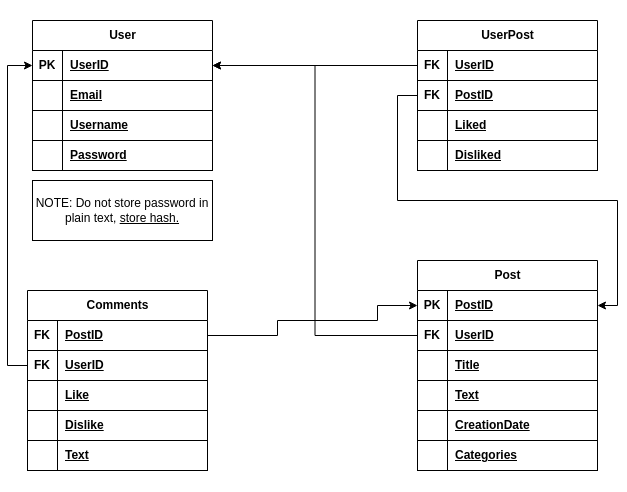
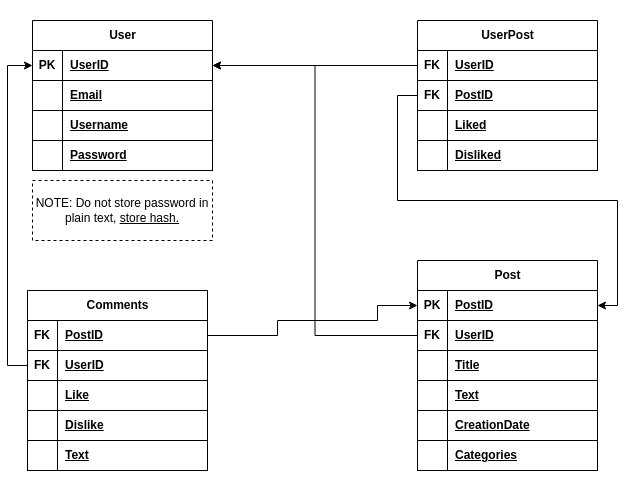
  <mxCell id="0" />
  <mxCell id="1" parent="0" />
  <mxCell id="2" value="" style="group" vertex="1" connectable="0" parent="1"><mxGeometry x="25" y="20" width="180" height="220" as="geometry" /></mxCell>
  <mxCell id="3" value="User" style="shape=table;startSize=30;container=1;collapsible=1;childLayout=tableLayout;fixedRows=1;rowLines=0;fontStyle=1;align=center;resizeLast=1;html=1;" vertex="1" parent="2"><mxGeometry width="180" height="150" as="geometry" /></mxCell>
  <mxCell id="4" style="shape=tableRow;horizontal=0;startSize=0;swimlaneHead=0;swimlaneBody=0;fillColor=none;collapsible=0;dropTarget=0;points=[[0,0.5],[1,0.5]];portConstraint=eastwest;top=0;left=0;right=0;bottom=1;" vertex="1" parent="3"><mxGeometry y="30" width="180" height="30" as="geometry" /></mxCell>
  <mxCell id="5" value="PK" style="shape=partialRectangle;connectable=0;fillColor=none;top=0;left=0;bottom=0;right=0;fontStyle=1;overflow=hidden;whiteSpace=wrap;html=1;" vertex="1" parent="4"><mxGeometry width="30" height="30" as="geometry"><mxRectangle width="30" height="30" as="alternateBounds" /></mxGeometry></mxCell>
  <mxCell id="6" value="UserID" style="shape=partialRectangle;connectable=0;fillColor=none;top=0;left=0;bottom=0;right=0;align=left;spacingLeft=6;fontStyle=5;overflow=hidden;whiteSpace=wrap;html=1;" vertex="1" parent="4"><mxGeometry x="30" width="150" height="30" as="geometry"><mxRectangle width="150" height="30" as="alternateBounds" /></mxGeometry></mxCell>
  <mxCell id="7" style="shape=tableRow;horizontal=0;startSize=0;swimlaneHead=0;swimlaneBody=0;fillColor=none;collapsible=0;dropTarget=0;points=[[0,0.5],[1,0.5]];portConstraint=eastwest;top=0;left=0;right=0;bottom=1;" vertex="1" parent="3"><mxGeometry y="60" width="180" height="30" as="geometry" /></mxCell>
  <mxCell id="8" style="shape=partialRectangle;connectable=0;fillColor=none;top=0;left=0;bottom=0;right=0;fontStyle=1;overflow=hidden;whiteSpace=wrap;html=1;" vertex="1" parent="7"><mxGeometry width="30" height="30" as="geometry"><mxRectangle width="30" height="30" as="alternateBounds" /></mxGeometry></mxCell>
  <mxCell id="9" value="Email" style="shape=partialRectangle;connectable=0;fillColor=none;top=0;left=0;bottom=0;right=0;align=left;spacingLeft=6;fontStyle=5;overflow=hidden;whiteSpace=wrap;html=1;" vertex="1" parent="7"><mxGeometry x="30" width="150" height="30" as="geometry"><mxRectangle width="150" height="30" as="alternateBounds" /></mxGeometry></mxCell>
  <mxCell id="10" style="shape=tableRow;horizontal=0;startSize=0;swimlaneHead=0;swimlaneBody=0;fillColor=none;collapsible=0;dropTarget=0;points=[[0,0.5],[1,0.5]];portConstraint=eastwest;top=0;left=0;right=0;bottom=1;" vertex="1" parent="3"><mxGeometry y="90" width="180" height="30" as="geometry" /></mxCell>
  <mxCell id="11" style="shape=partialRectangle;connectable=0;fillColor=none;top=0;left=0;bottom=0;right=0;fontStyle=1;overflow=hidden;whiteSpace=wrap;html=1;" vertex="1" parent="10"><mxGeometry width="30" height="30" as="geometry"><mxRectangle width="30" height="30" as="alternateBounds" /></mxGeometry></mxCell>
  <mxCell id="12" value="Username" style="shape=partialRectangle;connectable=0;fillColor=none;top=0;left=0;bottom=0;right=0;align=left;spacingLeft=6;fontStyle=5;overflow=hidden;whiteSpace=wrap;html=1;" vertex="1" parent="10"><mxGeometry x="30" width="150" height="30" as="geometry"><mxRectangle width="150" height="30" as="alternateBounds" /></mxGeometry></mxCell>
  <mxCell id="13" style="shape=tableRow;horizontal=0;startSize=0;swimlaneHead=0;swimlaneBody=0;fillColor=none;collapsible=0;dropTarget=0;points=[[0,0.5],[1,0.5]];portConstraint=eastwest;top=0;left=0;right=0;bottom=1;" vertex="1" parent="3"><mxGeometry y="120" width="180" height="30" as="geometry" /></mxCell>
  <mxCell id="14" style="shape=partialRectangle;connectable=0;fillColor=none;top=0;left=0;bottom=0;right=0;fontStyle=1;overflow=hidden;whiteSpace=wrap;html=1;" vertex="1" parent="13"><mxGeometry width="30" height="30" as="geometry"><mxRectangle width="30" height="30" as="alternateBounds" /></mxGeometry></mxCell>
  <mxCell id="15" value="Password" style="shape=partialRectangle;connectable=0;fillColor=none;top=0;left=0;bottom=0;right=0;align=left;spacingLeft=6;fontStyle=5;overflow=hidden;whiteSpace=wrap;html=1;" vertex="1" parent="13"><mxGeometry x="30" width="150" height="30" as="geometry"><mxRectangle width="150" height="30" as="alternateBounds" /></mxGeometry></mxCell>
- <mxCell id="16" value="NOTE: Do not store password in plain text, &lt;u&gt;store hash.&lt;/u&gt;" style="rounded=0;whiteSpace=wrap;html=1;" vertex="1" parent="2"><mxGeometry y="160" width="180" height="60" as="geometry" /></mxCell>
+ <mxCell id="16" value="NOTE: Do not store password in plain text, &lt;u&gt;store hash.&lt;/u&gt;" style="rounded=0;whiteSpace=wrap;html=1;dashed=1;" vertex="1" parent="2"><mxGeometry y="160" width="180" height="60" as="geometry" /></mxCell>
  <mxCell id="17" value="UserPost" style="shape=table;startSize=30;container=1;collapsible=1;childLayout=tableLayout;fixedRows=1;rowLines=0;fontStyle=1;align=center;resizeLast=1;html=1;" vertex="1" parent="1"><mxGeometry x="410" y="20" width="180" height="150" as="geometry" /></mxCell>
  <mxCell id="18" value="" style="shape=tableRow;horizontal=0;startSize=0;swimlaneHead=0;swimlaneBody=0;fillColor=none;collapsible=0;dropTarget=0;points=[[0,0.5],[1,0.5]];portConstraint=eastwest;top=0;left=0;right=0;bottom=1;" vertex="1" parent="17"><mxGeometry y="30" width="180" height="30" as="geometry" /></mxCell>
  <mxCell id="19" value="FK" style="shape=partialRectangle;connectable=0;fillColor=none;top=0;left=0;bottom=0;right=0;fontStyle=1;overflow=hidden;whiteSpace=wrap;html=1;" vertex="1" parent="18"><mxGeometry width="30" height="30" as="geometry"><mxRectangle width="30" height="30" as="alternateBounds" /></mxGeometry></mxCell>
  <mxCell id="20" value="UserID" style="shape=partialRectangle;connectable=0;fillColor=none;top=0;left=0;bottom=0;right=0;align=left;spacingLeft=6;fontStyle=5;overflow=hidden;whiteSpace=wrap;html=1;" vertex="1" parent="18"><mxGeometry x="30" width="150" height="30" as="geometry"><mxRectangle width="150" height="30" as="alternateBounds" /></mxGeometry></mxCell>
  <mxCell id="21" style="shape=tableRow;horizontal=0;startSize=0;swimlaneHead=0;swimlaneBody=0;fillColor=none;collapsible=0;dropTarget=0;points=[[0,0.5],[1,0.5]];portConstraint=eastwest;top=0;left=0;right=0;bottom=1;" vertex="1" parent="17"><mxGeometry y="60" width="180" height="30" as="geometry" /></mxCell>
  <mxCell id="22" value="FK" style="shape=partialRectangle;connectable=0;fillColor=none;top=0;left=0;bottom=0;right=0;fontStyle=1;overflow=hidden;whiteSpace=wrap;html=1;" vertex="1" parent="21"><mxGeometry width="30" height="30" as="geometry"><mxRectangle width="30" height="30" as="alternateBounds" /></mxGeometry></mxCell>
  <mxCell id="23" value="PostID" style="shape=partialRectangle;connectable=0;fillColor=none;top=0;left=0;bottom=0;right=0;align=left;spacingLeft=6;fontStyle=5;overflow=hidden;whiteSpace=wrap;html=1;" vertex="1" parent="21"><mxGeometry x="30" width="150" height="30" as="geometry"><mxRectangle width="150" height="30" as="alternateBounds" /></mxGeometry></mxCell>
  <mxCell id="24" style="shape=tableRow;horizontal=0;startSize=0;swimlaneHead=0;swimlaneBody=0;fillColor=none;collapsible=0;dropTarget=0;points=[[0,0.5],[1,0.5]];portConstraint=eastwest;top=0;left=0;right=0;bottom=1;" vertex="1" parent="17"><mxGeometry y="90" width="180" height="30" as="geometry" /></mxCell>
  <mxCell id="25" style="shape=partialRectangle;connectable=0;fillColor=none;top=0;left=0;bottom=0;right=0;fontStyle=1;overflow=hidden;whiteSpace=wrap;html=1;" vertex="1" parent="24"><mxGeometry width="30" height="30" as="geometry"><mxRectangle width="30" height="30" as="alternateBounds" /></mxGeometry></mxCell>
  <mxCell id="26" value="Liked" style="shape=partialRectangle;connectable=0;fillColor=none;top=0;left=0;bottom=0;right=0;align=left;spacingLeft=6;fontStyle=5;overflow=hidden;whiteSpace=wrap;html=1;" vertex="1" parent="24"><mxGeometry x="30" width="150" height="30" as="geometry"><mxRectangle width="150" height="30" as="alternateBounds" /></mxGeometry></mxCell>
  <mxCell id="27" style="shape=tableRow;horizontal=0;startSize=0;swimlaneHead=0;swimlaneBody=0;fillColor=none;collapsible=0;dropTarget=0;points=[[0,0.5],[1,0.5]];portConstraint=eastwest;top=0;left=0;right=0;bottom=1;" vertex="1" parent="17"><mxGeometry y="120" width="180" height="30" as="geometry" /></mxCell>
  <mxCell id="28" style="shape=partialRectangle;connectable=0;fillColor=none;top=0;left=0;bottom=0;right=0;fontStyle=1;overflow=hidden;whiteSpace=wrap;html=1;" vertex="1" parent="27"><mxGeometry width="30" height="30" as="geometry"><mxRectangle width="30" height="30" as="alternateBounds" /></mxGeometry></mxCell>
  <mxCell id="29" value="Disliked" style="shape=partialRectangle;connectable=0;fillColor=none;top=0;left=0;bottom=0;right=0;align=left;spacingLeft=6;fontStyle=5;overflow=hidden;whiteSpace=wrap;html=1;" vertex="1" parent="27"><mxGeometry x="30" width="150" height="30" as="geometry"><mxRectangle width="150" height="30" as="alternateBounds" /></mxGeometry></mxCell>
  <mxCell id="30" style="edgeStyle=orthogonalEdgeStyle;rounded=0;orthogonalLoop=1;jettySize=auto;html=1;entryX=1;entryY=0.5;entryDx=0;entryDy=0;" edge="1" parent="1" source="18" target="4"><mxGeometry relative="1" as="geometry" /></mxCell>
  <mxCell id="31" value="Post" style="shape=table;startSize=30;container=1;collapsible=1;childLayout=tableLayout;fixedRows=1;rowLines=0;fontStyle=1;align=center;resizeLast=1;html=1;" vertex="1" parent="1"><mxGeometry x="410" y="260" width="180" height="210" as="geometry" /></mxCell>
  <mxCell id="32" value="" style="shape=tableRow;horizontal=0;startSize=0;swimlaneHead=0;swimlaneBody=0;fillColor=none;collapsible=0;dropTarget=0;points=[[0,0.5],[1,0.5]];portConstraint=eastwest;top=0;left=0;right=0;bottom=1;" vertex="1" parent="31"><mxGeometry y="30" width="180" height="30" as="geometry" /></mxCell>
  <mxCell id="33" value="PK" style="shape=partialRectangle;connectable=0;fillColor=none;top=0;left=0;bottom=0;right=0;fontStyle=1;overflow=hidden;whiteSpace=wrap;html=1;" vertex="1" parent="32"><mxGeometry width="30" height="30" as="geometry"><mxRectangle width="30" height="30" as="alternateBounds" /></mxGeometry></mxCell>
  <mxCell id="34" value="PostID" style="shape=partialRectangle;connectable=0;fillColor=none;top=0;left=0;bottom=0;right=0;align=left;spacingLeft=6;fontStyle=5;overflow=hidden;whiteSpace=wrap;html=1;" vertex="1" parent="32"><mxGeometry x="30" width="150" height="30" as="geometry"><mxRectangle width="150" height="30" as="alternateBounds" /></mxGeometry></mxCell>
  <mxCell id="35" style="shape=tableRow;horizontal=0;startSize=0;swimlaneHead=0;swimlaneBody=0;fillColor=none;collapsible=0;dropTarget=0;points=[[0,0.5],[1,0.5]];portConstraint=eastwest;top=0;left=0;right=0;bottom=1;" vertex="1" parent="31"><mxGeometry y="60" width="180" height="30" as="geometry" /></mxCell>
  <mxCell id="36" value="FK" style="shape=partialRectangle;connectable=0;fillColor=none;top=0;left=0;bottom=0;right=0;fontStyle=1;overflow=hidden;whiteSpace=wrap;html=1;" vertex="1" parent="35"><mxGeometry width="30" height="30" as="geometry"><mxRectangle width="30" height="30" as="alternateBounds" /></mxGeometry></mxCell>
  <mxCell id="37" value="UserID" style="shape=partialRectangle;connectable=0;fillColor=none;top=0;left=0;bottom=0;right=0;align=left;spacingLeft=6;fontStyle=5;overflow=hidden;whiteSpace=wrap;html=1;" vertex="1" parent="35"><mxGeometry x="30" width="150" height="30" as="geometry"><mxRectangle width="150" height="30" as="alternateBounds" /></mxGeometry></mxCell>
  <mxCell id="38" style="shape=tableRow;horizontal=0;startSize=0;swimlaneHead=0;swimlaneBody=0;fillColor=none;collapsible=0;dropTarget=0;points=[[0,0.5],[1,0.5]];portConstraint=eastwest;top=0;left=0;right=0;bottom=1;" vertex="1" parent="31"><mxGeometry y="90" width="180" height="30" as="geometry" /></mxCell>
  <mxCell id="39" style="shape=partialRectangle;connectable=0;fillColor=none;top=0;left=0;bottom=0;right=0;fontStyle=1;overflow=hidden;whiteSpace=wrap;html=1;" vertex="1" parent="38"><mxGeometry width="30" height="30" as="geometry"><mxRectangle width="30" height="30" as="alternateBounds" /></mxGeometry></mxCell>
  <mxCell id="40" value="Title" style="shape=partialRectangle;connectable=0;fillColor=none;top=0;left=0;bottom=0;right=0;align=left;spacingLeft=6;fontStyle=5;overflow=hidden;whiteSpace=wrap;html=1;" vertex="1" parent="38"><mxGeometry x="30" width="150" height="30" as="geometry"><mxRectangle width="150" height="30" as="alternateBounds" /></mxGeometry></mxCell>
  <mxCell id="41" style="shape=tableRow;horizontal=0;startSize=0;swimlaneHead=0;swimlaneBody=0;fillColor=none;collapsible=0;dropTarget=0;points=[[0,0.5],[1,0.5]];portConstraint=eastwest;top=0;left=0;right=0;bottom=1;" vertex="1" parent="31"><mxGeometry y="120" width="180" height="30" as="geometry" /></mxCell>
  <mxCell id="42" style="shape=partialRectangle;connectable=0;fillColor=none;top=0;left=0;bottom=0;right=0;fontStyle=1;overflow=hidden;whiteSpace=wrap;html=1;" vertex="1" parent="41"><mxGeometry width="30" height="30" as="geometry"><mxRectangle width="30" height="30" as="alternateBounds" /></mxGeometry></mxCell>
  <mxCell id="43" value="Text" style="shape=partialRectangle;connectable=0;fillColor=none;top=0;left=0;bottom=0;right=0;align=left;spacingLeft=6;fontStyle=5;overflow=hidden;whiteSpace=wrap;html=1;" vertex="1" parent="41"><mxGeometry x="30" width="150" height="30" as="geometry"><mxRectangle width="150" height="30" as="alternateBounds" /></mxGeometry></mxCell>
  <mxCell id="44" style="shape=tableRow;horizontal=0;startSize=0;swimlaneHead=0;swimlaneBody=0;fillColor=none;collapsible=0;dropTarget=0;points=[[0,0.5],[1,0.5]];portConstraint=eastwest;top=0;left=0;right=0;bottom=1;" vertex="1" parent="31"><mxGeometry y="150" width="180" height="30" as="geometry" /></mxCell>
  <mxCell id="45" style="shape=partialRectangle;connectable=0;fillColor=none;top=0;left=0;bottom=0;right=0;fontStyle=1;overflow=hidden;whiteSpace=wrap;html=1;" vertex="1" parent="44"><mxGeometry width="30" height="30" as="geometry"><mxRectangle width="30" height="30" as="alternateBounds" /></mxGeometry></mxCell>
  <mxCell id="46" value="CreationDate" style="shape=partialRectangle;connectable=0;fillColor=none;top=0;left=0;bottom=0;right=0;align=left;spacingLeft=6;fontStyle=5;overflow=hidden;whiteSpace=wrap;html=1;" vertex="1" parent="44"><mxGeometry x="30" width="150" height="30" as="geometry"><mxRectangle width="150" height="30" as="alternateBounds" /></mxGeometry></mxCell>
  <mxCell id="47" style="shape=tableRow;horizontal=0;startSize=0;swimlaneHead=0;swimlaneBody=0;fillColor=none;collapsible=0;dropTarget=0;points=[[0,0.5],[1,0.5]];portConstraint=eastwest;top=0;left=0;right=0;bottom=1;" vertex="1" parent="31"><mxGeometry y="180" width="180" height="30" as="geometry" /></mxCell>
  <mxCell id="48" style="shape=partialRectangle;connectable=0;fillColor=none;top=0;left=0;bottom=0;right=0;fontStyle=1;overflow=hidden;whiteSpace=wrap;html=1;" vertex="1" parent="47"><mxGeometry width="30" height="30" as="geometry"><mxRectangle width="30" height="30" as="alternateBounds" /></mxGeometry></mxCell>
  <mxCell id="49" value="Categories" style="shape=partialRectangle;connectable=0;fillColor=none;top=0;left=0;bottom=0;right=0;align=left;spacingLeft=6;fontStyle=5;overflow=hidden;whiteSpace=wrap;html=1;" vertex="1" parent="47"><mxGeometry x="30" width="150" height="30" as="geometry"><mxRectangle width="150" height="30" as="alternateBounds" /></mxGeometry></mxCell>
  <mxCell id="50" style="edgeStyle=orthogonalEdgeStyle;rounded=0;orthogonalLoop=1;jettySize=auto;html=1;exitX=0;exitY=0.5;exitDx=0;exitDy=0;entryX=1;entryY=0.5;entryDx=0;entryDy=0;" edge="1" parent="1" source="35" target="4"><mxGeometry relative="1" as="geometry" /></mxCell>
  <mxCell id="51" value="Comments" style="shape=table;startSize=30;container=1;collapsible=1;childLayout=tableLayout;fixedRows=1;rowLines=0;fontStyle=1;align=center;resizeLast=1;html=1;" vertex="1" parent="1"><mxGeometry x="20" y="290" width="180" height="180" as="geometry" /></mxCell>
  <mxCell id="52" value="" style="shape=tableRow;horizontal=0;startSize=0;swimlaneHead=0;swimlaneBody=0;fillColor=none;collapsible=0;dropTarget=0;points=[[0,0.5],[1,0.5]];portConstraint=eastwest;top=0;left=0;right=0;bottom=1;" vertex="1" parent="51"><mxGeometry y="30" width="180" height="30" as="geometry" /></mxCell>
  <mxCell id="53" value="FK" style="shape=partialRectangle;connectable=0;fillColor=none;top=0;left=0;bottom=0;right=0;fontStyle=1;overflow=hidden;whiteSpace=wrap;html=1;" vertex="1" parent="52"><mxGeometry width="30" height="30" as="geometry"><mxRectangle width="30" height="30" as="alternateBounds" /></mxGeometry></mxCell>
  <mxCell id="54" value="PostID" style="shape=partialRectangle;connectable=0;fillColor=none;top=0;left=0;bottom=0;right=0;align=left;spacingLeft=6;fontStyle=5;overflow=hidden;whiteSpace=wrap;html=1;" vertex="1" parent="52"><mxGeometry x="30" width="150" height="30" as="geometry"><mxRectangle width="150" height="30" as="alternateBounds" /></mxGeometry></mxCell>
  <mxCell id="55" style="shape=tableRow;horizontal=0;startSize=0;swimlaneHead=0;swimlaneBody=0;fillColor=none;collapsible=0;dropTarget=0;points=[[0,0.5],[1,0.5]];portConstraint=eastwest;top=0;left=0;right=0;bottom=1;" vertex="1" parent="51"><mxGeometry y="60" width="180" height="30" as="geometry" /></mxCell>
  <mxCell id="56" value="FK" style="shape=partialRectangle;connectable=0;fillColor=none;top=0;left=0;bottom=0;right=0;fontStyle=1;overflow=hidden;whiteSpace=wrap;html=1;" vertex="1" parent="55"><mxGeometry width="30" height="30" as="geometry"><mxRectangle width="30" height="30" as="alternateBounds" /></mxGeometry></mxCell>
  <mxCell id="57" value="UserID" style="shape=partialRectangle;connectable=0;fillColor=none;top=0;left=0;bottom=0;right=0;align=left;spacingLeft=6;fontStyle=5;overflow=hidden;whiteSpace=wrap;html=1;" vertex="1" parent="55"><mxGeometry x="30" width="150" height="30" as="geometry"><mxRectangle width="150" height="30" as="alternateBounds" /></mxGeometry></mxCell>
  <mxCell id="58" style="shape=tableRow;horizontal=0;startSize=0;swimlaneHead=0;swimlaneBody=0;fillColor=none;collapsible=0;dropTarget=0;points=[[0,0.5],[1,0.5]];portConstraint=eastwest;top=0;left=0;right=0;bottom=1;" vertex="1" parent="51"><mxGeometry y="90" width="180" height="30" as="geometry" /></mxCell>
  <mxCell id="59" style="shape=partialRectangle;connectable=0;fillColor=none;top=0;left=0;bottom=0;right=0;fontStyle=1;overflow=hidden;whiteSpace=wrap;html=1;" vertex="1" parent="58"><mxGeometry width="30" height="30" as="geometry"><mxRectangle width="30" height="30" as="alternateBounds" /></mxGeometry></mxCell>
  <mxCell id="60" value="Like" style="shape=partialRectangle;connectable=0;fillColor=none;top=0;left=0;bottom=0;right=0;align=left;spacingLeft=6;fontStyle=5;overflow=hidden;whiteSpace=wrap;html=1;" vertex="1" parent="58"><mxGeometry x="30" width="150" height="30" as="geometry"><mxRectangle width="150" height="30" as="alternateBounds" /></mxGeometry></mxCell>
  <mxCell id="61" style="shape=tableRow;horizontal=0;startSize=0;swimlaneHead=0;swimlaneBody=0;fillColor=none;collapsible=0;dropTarget=0;points=[[0,0.5],[1,0.5]];portConstraint=eastwest;top=0;left=0;right=0;bottom=1;" vertex="1" parent="51"><mxGeometry y="120" width="180" height="30" as="geometry" /></mxCell>
  <mxCell id="62" style="shape=partialRectangle;connectable=0;fillColor=none;top=0;left=0;bottom=0;right=0;fontStyle=1;overflow=hidden;whiteSpace=wrap;html=1;" vertex="1" parent="61"><mxGeometry width="30" height="30" as="geometry"><mxRectangle width="30" height="30" as="alternateBounds" /></mxGeometry></mxCell>
  <mxCell id="63" value="Dislike" style="shape=partialRectangle;connectable=0;fillColor=none;top=0;left=0;bottom=0;right=0;align=left;spacingLeft=6;fontStyle=5;overflow=hidden;whiteSpace=wrap;html=1;" vertex="1" parent="61"><mxGeometry x="30" width="150" height="30" as="geometry"><mxRectangle width="150" height="30" as="alternateBounds" /></mxGeometry></mxCell>
  <mxCell id="64" style="shape=tableRow;horizontal=0;startSize=0;swimlaneHead=0;swimlaneBody=0;fillColor=none;collapsible=0;dropTarget=0;points=[[0,0.5],[1,0.5]];portConstraint=eastwest;top=0;left=0;right=0;bottom=1;" vertex="1" parent="51"><mxGeometry y="150" width="180" height="30" as="geometry" /></mxCell>
  <mxCell id="65" style="shape=partialRectangle;connectable=0;fillColor=none;top=0;left=0;bottom=0;right=0;fontStyle=1;overflow=hidden;whiteSpace=wrap;html=1;" vertex="1" parent="64"><mxGeometry width="30" height="30" as="geometry"><mxRectangle width="30" height="30" as="alternateBounds" /></mxGeometry></mxCell>
  <mxCell id="66" value="Text" style="shape=partialRectangle;connectable=0;fillColor=none;top=0;left=0;bottom=0;right=0;align=left;spacingLeft=6;fontStyle=5;overflow=hidden;whiteSpace=wrap;html=1;" vertex="1" parent="64"><mxGeometry x="30" width="150" height="30" as="geometry"><mxRectangle width="150" height="30" as="alternateBounds" /></mxGeometry></mxCell>
  <mxCell id="67" style="edgeStyle=orthogonalEdgeStyle;rounded=0;orthogonalLoop=1;jettySize=auto;html=1;exitX=1;exitY=0.5;exitDx=0;exitDy=0;entryX=0;entryY=0.5;entryDx=0;entryDy=0;" edge="1" parent="1" source="52" target="32"><mxGeometry relative="1" as="geometry"><Array as="points"><mxPoint x="270" y="335" /><mxPoint x="270" y="320" /><mxPoint x="370" y="320" /><mxPoint x="370" y="305" /></Array></mxGeometry></mxCell>
  <mxCell id="68" style="edgeStyle=orthogonalEdgeStyle;rounded=0;orthogonalLoop=1;jettySize=auto;html=1;exitX=0;exitY=0.5;exitDx=0;exitDy=0;entryX=0;entryY=0.5;entryDx=0;entryDy=0;" edge="1" parent="1" source="55" target="4"><mxGeometry relative="1" as="geometry" /></mxCell>
  <mxCell id="69" style="edgeStyle=orthogonalEdgeStyle;rounded=0;orthogonalLoop=1;jettySize=auto;html=1;entryX=1;entryY=0.5;entryDx=0;entryDy=0;" edge="1" parent="1" source="21" target="32"><mxGeometry relative="1" as="geometry" /></mxCell>
